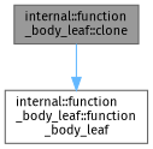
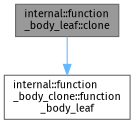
  digraph {
    rankdir=TB
    fontname="Fira Sans"
    node [fontname="Fira Sans" fontsize=10 shape=box style=filled]
    n1 [color=gray40 fillcolor=grey60 fontcolor=black height=0.2 label="internal::function\l_body_leaf::clone" width=0.4]
-   n2 [color=grey40 fillcolor=white height=0.2 label="internal::function\l_body_leaf::function\l_body_leaf" width=0.4]
+   n2 [color=grey40 fillcolor=white height=0.2 label="internal::function\l_body_clone::function\l_body_leaf" width=0.4]
    n1 -> n2 [color=steelblue1 fontname="Fira Sans" fontsize=10 labelfontname=Helvetica labelfontsize=10 style=solid]
  }
